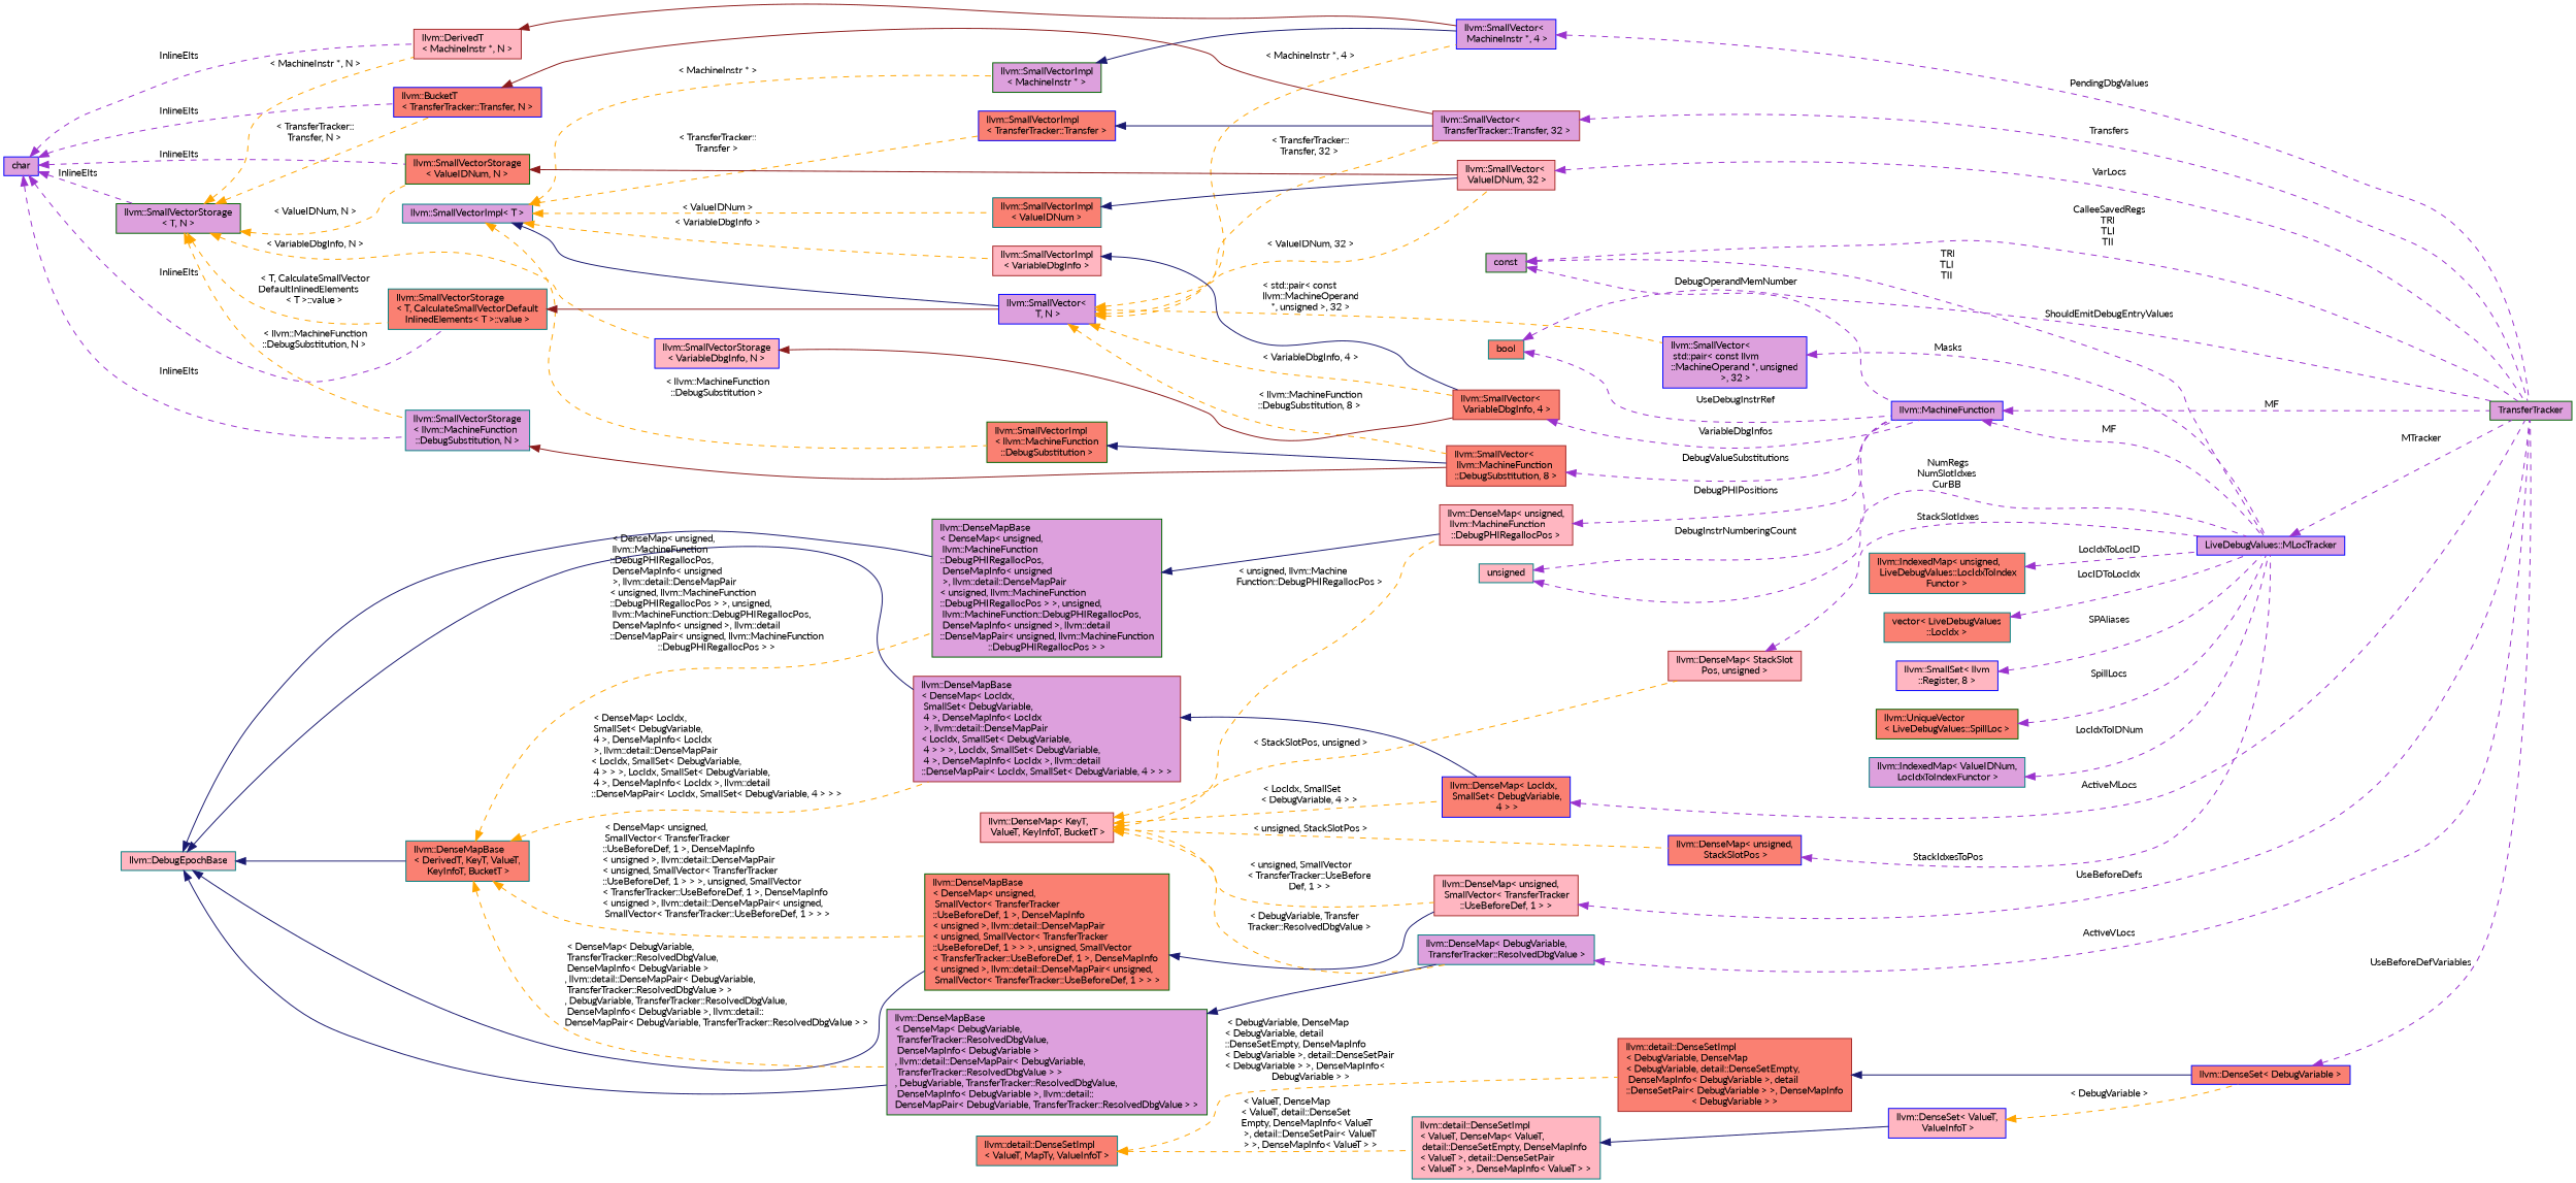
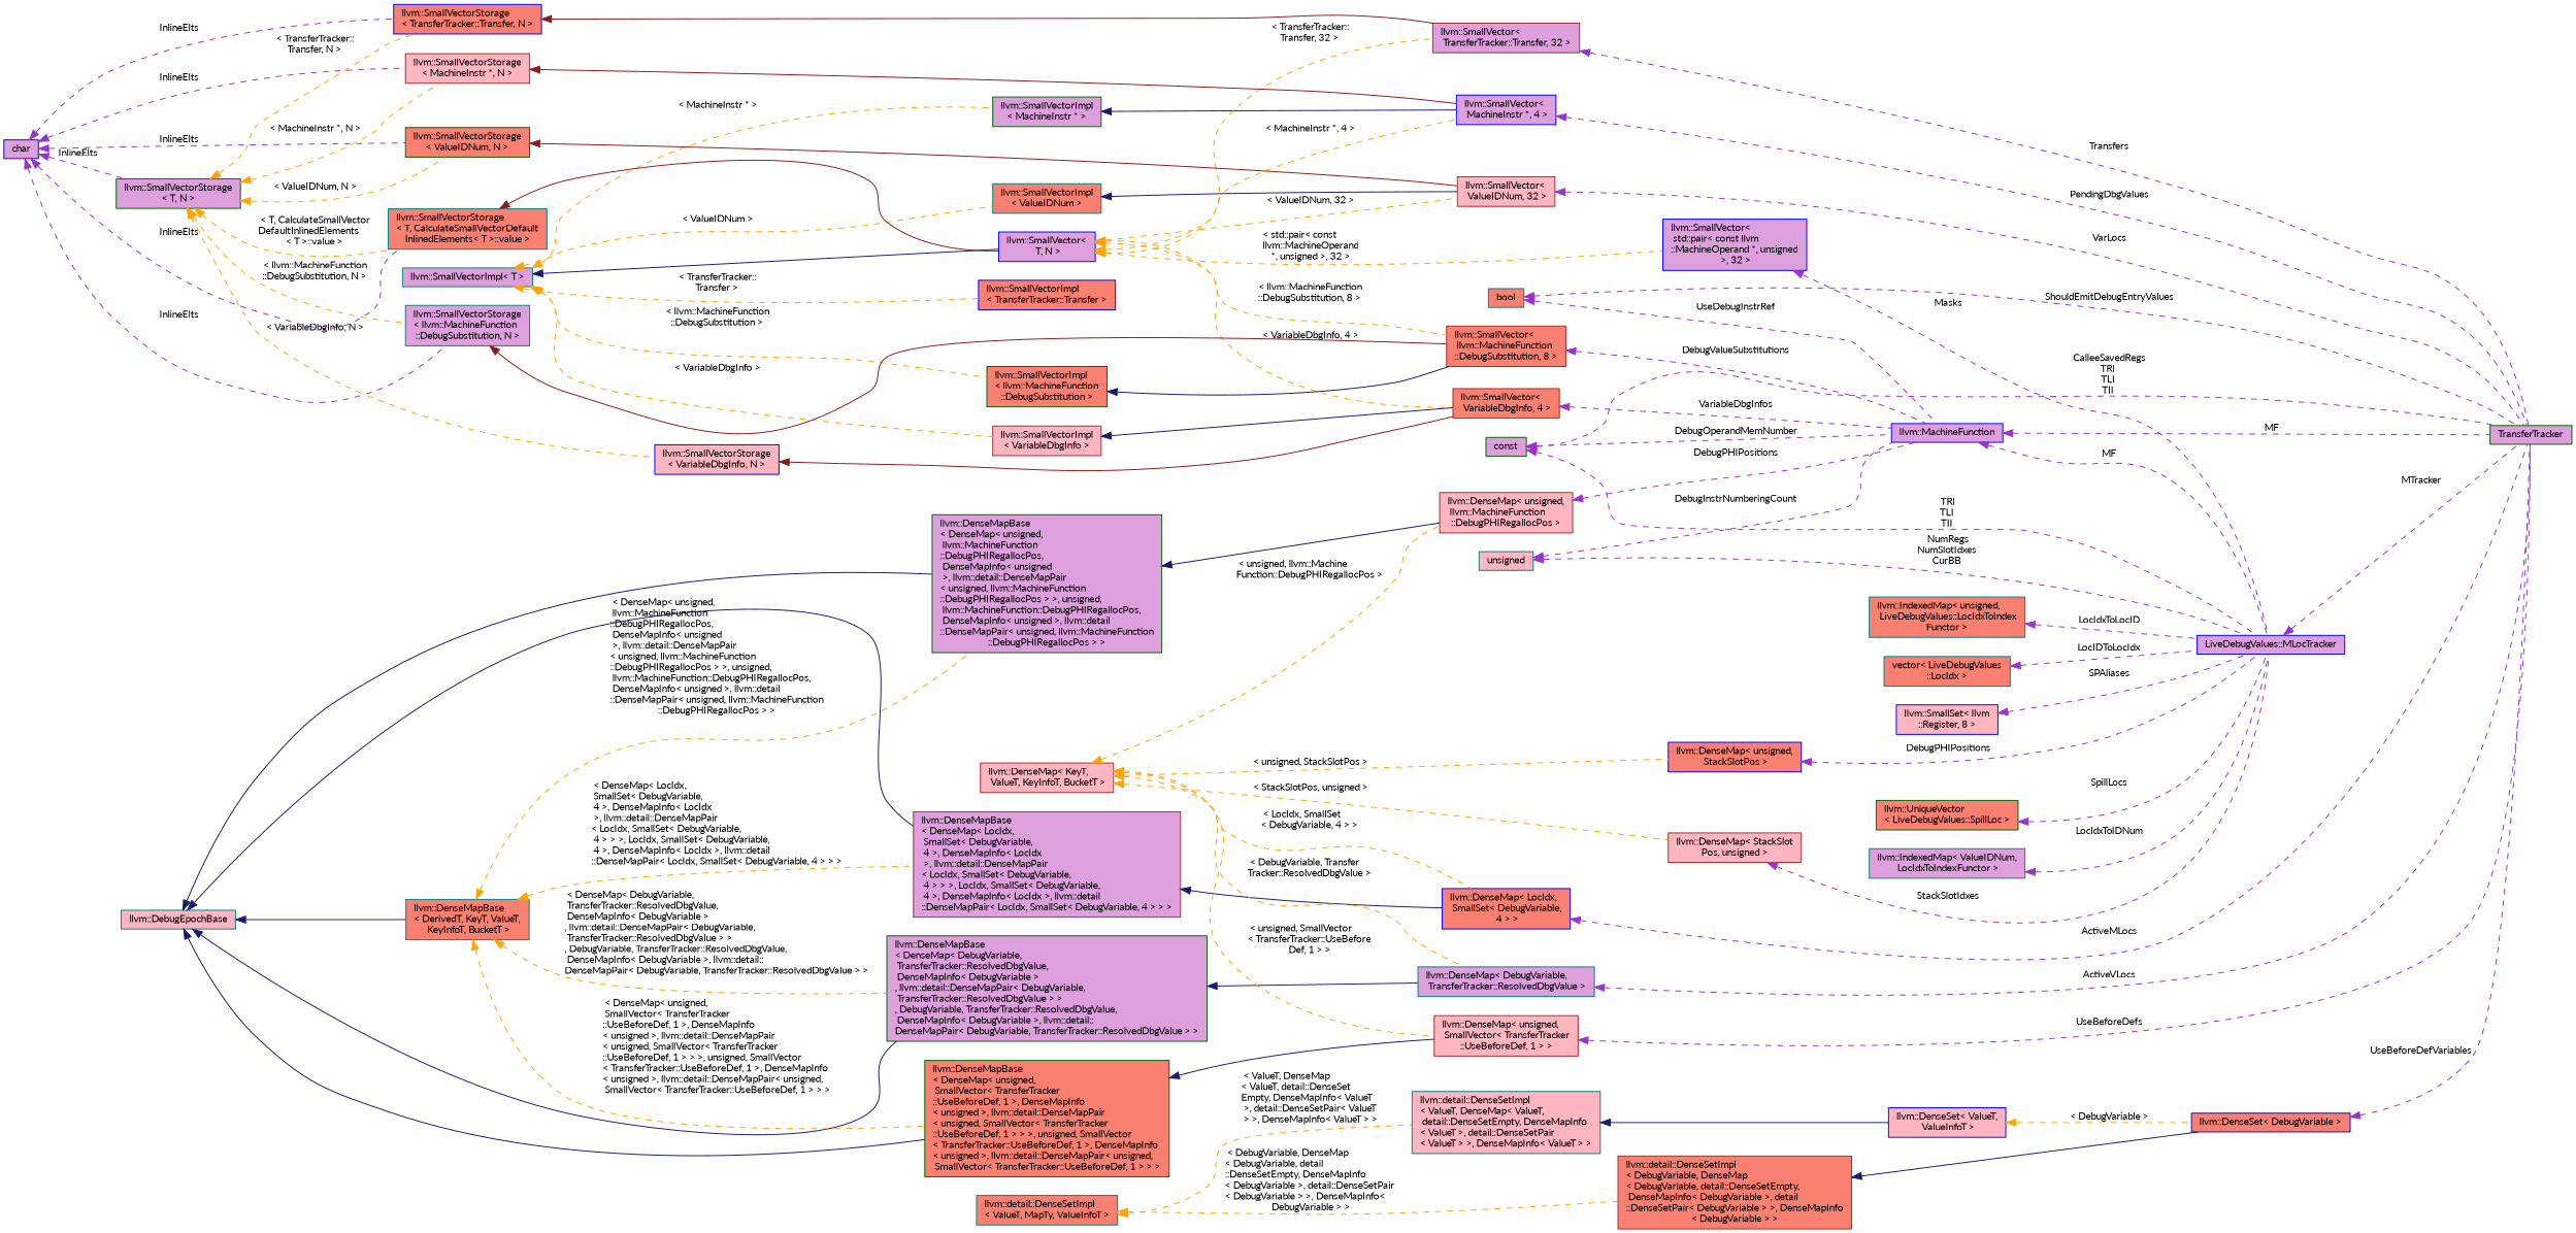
  digraph {
    fontname=Lato
    rankdir=LR
    node [color=blue fillcolor=salmon fontname=Lato fontsize=10 shape=record style=filled]
    edge [color=darkorchid3 dir=back fontname=Lato fontsize=10 labelfontname=Helvetica labelfontsize=10 style=dashed]
    n1 [color=darkgreen fillcolor=plum fontcolor=black height=0.2 label=TransferTracker width=0.4]
    n2 [fillcolor=plum height=0.2 label="llvm::SmallVector\<\l MachineInstr *, 4 \>" width=0.4]
    n3 [color=darkgreen fillcolor=plum height=0.2 label="llvm::SmallVectorImpl\l\< MachineInstr * \>" width=0.4]
    n4 [color=teal fillcolor=plum height=0.2 label="llvm::SmallVectorImpl\< T \>" width=0.4]
    n5 [fillcolor=plum height=0.2 label="llvm::SmallVector\<\l T, N \>" width=0.4]
    n6 [color=darkgreen height=0.2 label="llvm::SmallVectorImpl\l\< llvm::MachineFunction\l::DebugSubstitution \>" width=0.4]
    n7 [color=brown fillcolor=lightpink height=0.2 label="llvm::SmallVectorImpl\l\< VariableDbgInfo \>" width=0.4]
    n8 [height=0.2 label="llvm::SmallVectorImpl\l\< TransferTracker::Transfer \>" width=0.4]
    n9 [color=teal height=0.2 label="llvm::SmallVectorImpl\l\< ValueIDNum \>" width=0.4]
    n10 [color=brown height=0.2 label="llvm::SmallVector\<\l llvm::MachineFunction\l::DebugSubstitution, 8 \>" width=0.4]
    n11 [color=brown height=0.2 label="llvm::SmallVector\<\l VariableDbgInfo, 4 \>" width=0.4]
    n12 [color=brown fillcolor=plum height=0.2 label="llvm::SmallVector\<\l TransferTracker::Transfer, 32 \>" width=0.4]
    n13 [color=brown fillcolor=lightpink height=0.2 label="llvm::SmallVector\<\l ValueIDNum, 32 \>" width=0.4]
    n14 [fillcolor=plum height=0.2 label="llvm::SmallVector\<\l std::pair\< const llvm\l::MachineOperand *, unsigned\l \>, 32 \>" width=0.4]
-   n15 [color=brown fillcolor=lightpink height=0.2 label="llvm::DerivedT\l\< MachineInstr *, N \>" width=0.4]
+   n15 [color=brown fillcolor=lightpink height=0.2 label="llvm::SmallVectorStorage\l\< MachineInstr *, N \>" width=0.4]
    n16 [fillcolor=plum height=0.2 label=char width=0.4]
    n17 [color=darkgreen fillcolor=plum height=0.2 label="llvm::SmallVectorStorage\l\< T, N \>" width=0.4]
    n18 [color=teal height=0.2 label="llvm::SmallVectorStorage\l\< T, CalculateSmallVectorDefault\lInlinedElements\< T \>::value \>" width=0.4]
    n19 [color=teal fillcolor=plum height=0.2 label="llvm::SmallVectorStorage\l\< llvm::MachineFunction\l::DebugSubstitution, N \>" width=0.4]
-   n20 [height=0.2 label="llvm::BucketT\l\< TransferTracker::Transfer, N \>" width=0.4]
+   n20 [height=0.2 label="llvm::SmallVectorStorage\l\< TransferTracker::Transfer, N \>" width=0.4]
    n21 [color=darkgreen height=0.2 label="llvm::SmallVectorStorage\l\< ValueIDNum, N \>" width=0.4]
    n22 [fillcolor=lightpink height=0.2 label="llvm::SmallVectorStorage\l\< VariableDbgInfo, N \>" width=0.4]
    n23 [fillcolor=plum height=0.2 label="llvm::MachineFunction" width=0.4]
    n24 [fillcolor=plum height=0.2 label="LiveDebugValues::MLocTracker" width=0.4]
    n25 [color=brown fillcolor=lightpink height=0.2 label="llvm::DenseMap\< unsigned,\l llvm::MachineFunction\l::DebugPHIRegallocPos \>" width=0.4]
    n26 [color=darkgreen fillcolor=plum height=0.2 label="llvm::DenseMapBase\l\< DenseMap\< unsigned,\l llvm::MachineFunction\l::DebugPHIRegallocPos,\l DenseMapInfo\< unsigned\l \>, llvm::detail::DenseMapPair\l\< unsigned, llvm::MachineFunction\l::DebugPHIRegallocPos \> \>, unsigned,\l llvm::MachineFunction::DebugPHIRegallocPos,\l DenseMapInfo\< unsigned \>, llvm::detail\l::DenseMapPair\< unsigned, llvm::MachineFunction\l::DebugPHIRegallocPos \> \>" width=0.4]
    n27 [color=teal fillcolor=lightpink height=0.2 label="llvm::DebugEpochBase" width=0.4]
    n28 [color=teal height=0.2 label="llvm::DenseMapBase\l\< DerivedT, KeyT, ValueT,\l KeyInfoT, BucketT \>" width=0.4]
    n29 [color=brown fillcolor=plum height=0.2 label="llvm::DenseMapBase\l\< DenseMap\< LocIdx,\l SmallSet\< DebugVariable,\l 4 \>, DenseMapInfo\< LocIdx\l \>, llvm::detail::DenseMapPair\l\< LocIdx, SmallSet\< DebugVariable,\l 4 \> \> \>, LocIdx, SmallSet\< DebugVariable,\l 4 \>, DenseMapInfo\< LocIdx \>, llvm::detail\l::DenseMapPair\< LocIdx, SmallSet\< DebugVariable, 4 \> \> \>" width=0.4]
    n30 [color=darkgreen height=0.2 label="llvm::DenseMapBase\l\< DenseMap\< unsigned,\l SmallVector\< TransferTracker\l::UseBeforeDef, 1 \>, DenseMapInfo\l\< unsigned \>, llvm::detail::DenseMapPair\l\< unsigned, SmallVector\< TransferTracker\l::UseBeforeDef, 1 \> \> \>, unsigned, SmallVector\l\< TransferTracker::UseBeforeDef, 1 \>, DenseMapInfo\l\< unsigned \>, llvm::detail::DenseMapPair\< unsigned,\l SmallVector\< TransferTracker::UseBeforeDef, 1 \> \> \>" width=0.4]
    n31 [color=darkgreen fillcolor=plum height=0.2 label="llvm::DenseMapBase\l\< DenseMap\< DebugVariable,\l TransferTracker::ResolvedDbgValue,\l DenseMapInfo\< DebugVariable \>\l, llvm::detail::DenseMapPair\< DebugVariable,\l TransferTracker::ResolvedDbgValue \> \>\l, DebugVariable, TransferTracker::ResolvedDbgValue,\l DenseMapInfo\< DebugVariable \>, llvm::detail::\lDenseMapPair\< DebugVariable, TransferTracker::ResolvedDbgValue \> \>" width=0.4]
    n32 [height=0.2 label="llvm::DenseMap\< LocIdx,\l SmallSet\< DebugVariable,\l 4 \> \>" width=0.4]
    n33 [color=brown fillcolor=lightpink height=0.2 label="llvm::DenseMap\< unsigned,\l SmallVector\< TransferTracker\l::UseBeforeDef, 1 \> \>" width=0.4]
    n34 [color=teal fillcolor=plum height=0.2 label="llvm::DenseMap\< DebugVariable,\l TransferTracker::ResolvedDbgValue \>" width=0.4]
    n35 [color=brown fillcolor=lightpink height=0.2 label="llvm::DenseMap\< KeyT,\l ValueT, KeyInfoT, BucketT \>" width=0.4]
    n36 [color=brown fillcolor=lightpink height=0.2 label="llvm::DenseMap\< StackSlot\lPos, unsigned \>" width=0.4]
    n37 [height=0.2 label="llvm::DenseMap\< unsigned,\l StackSlotPos \>" width=0.4]
    n38 [color=teal height=0.2 label=bool width=0.4]
    n39 [color=darkgreen fillcolor=plum height=0.2 label=const width=0.4]
    n40 [color=teal fillcolor=lightpink height=0.2 label=unsigned width=0.4]
    n41 [height=0.2 label="llvm::DenseSet\< DebugVariable \>" width=0.4]
    n42 [color=brown height=0.2 label="llvm::detail::DenseSetImpl\l\< DebugVariable, DenseMap\l\< DebugVariable, detail::DenseSetEmpty,\l DenseMapInfo\< DebugVariable \>, detail\l::DenseSetPair\< DebugVariable \> \>, DenseMapInfo\l\< DebugVariable \> \>" width=0.4]
    n43 [color=teal height=0.2 label="llvm::detail::DenseSetImpl\l\< ValueT, MapTy, ValueInfoT \>" width=0.4]
    n44 [color=teal fillcolor=lightpink height=0.2 label="llvm::detail::DenseSetImpl\l\< ValueT, DenseMap\< ValueT,\l detail::DenseSetEmpty, DenseMapInfo\l\< ValueT \>, detail::DenseSetPair\l\< ValueT \> \>, DenseMapInfo\< ValueT \> \>" width=0.4]
    n45 [fillcolor=lightpink height=0.2 label="llvm::DenseSet\< ValueT,\l ValueInfoT \>" width=0.4]
    n46 [color=teal height=0.2 label="llvm::IndexedMap\< unsigned,\l LiveDebugValues::LocIdxToIndex\lFunctor \>" width=0.4]
    n47 [color=teal height=0.2 label="vector\< LiveDebugValues\l::LocIdx \>" width=0.4]
    n48 [fillcolor=lightpink height=0.2 label="llvm::SmallSet\< llvm\l::Register, 8 \>" width=0.4]
    n49 [color=darkgreen height=0.2 label="llvm::UniqueVector\l\< LiveDebugValues::SpillLoc \>" width=0.4]
    n50 [color=teal fillcolor=plum height=0.2 label="llvm::IndexedMap\< ValueIDNum,\l LocIdxToIndexFunctor \>" width=0.4]
    n2 -> n1 [label=" PendingDbgValues"]
    n3 -> n2 [color=midnightblue style=solid]
    n4 -> n3 [color=orange label=" \< MachineInstr * \>"]
    n4 -> n5 [color=midnightblue style=solid]
    n4 -> n6 [color=orange label=" \< llvm::MachineFunction\l::DebugSubstitution \>"]
    n4 -> n7 [color=orange label=" \< VariableDbgInfo \>"]
    n4 -> n8 [color=orange label=" \< TransferTracker::\lTransfer \>"]
    n4 -> n9 [color=orange label=" \< ValueIDNum \>"]
    n5 -> n2 [color=orange label=" \< MachineInstr *, 4 \>"]
    n5 -> n10 [color=orange label=" \< llvm::MachineFunction\l::DebugSubstitution, 8 \>"]
    n5 -> n11 [color=orange label=" \< VariableDbgInfo, 4 \>"]
    n5 -> n12 [color=orange label=" \< TransferTracker::\lTransfer, 32 \>"]
    n5 -> n13 [color=orange label=" \< ValueIDNum, 32 \>"]
    n5 -> n14 [color=orange label=" \< std::pair\< const\l llvm::MachineOperand\l *, unsigned \>, 32 \>"]
    n6 -> n10 [color=midnightblue style=solid]
    n7 -> n11 [color=midnightblue style=solid]
-   n8 -> n12 [color=midnightblue style=solid]
    n9 -> n13 [color=midnightblue style=solid]
    n10 -> n23 [label=" DebugValueSubstitutions"]
    n11 -> n23 [label=" VariableDbgInfos"]
    n12 -> n1 [label=" Transfers"]
    n13 -> n1 [label=" VarLocs"]
    n14 -> n24 [label=" Masks"]
    n15 -> n2 [color=firebrick4 style=solid]
    n16 -> n15 [label=" InlineElts"]
    n16 -> n17 [label=" InlineElts"]
    n16 -> n18 [label=" InlineElts"]
    n16 -> n19 [label=" InlineElts"]
    n16 -> n20 [label=" InlineElts"]
    n16 -> n21 [label=" InlineElts"]
    n17 -> n15 [color=orange label=" \< MachineInstr *, N \>"]
    n17 -> n18 [color=orange label=" \< T, CalculateSmallVector\lDefaultInlinedElements\l\< T \>::value \>"]
    n17 -> n19 [color=orange label=" \< llvm::MachineFunction\l::DebugSubstitution, N \>"]
    n17 -> n20 [color=orange label=" \< TransferTracker::\lTransfer, N \>"]
    n17 -> n21 [color=orange label=" \< ValueIDNum, N \>"]
    n17 -> n22 [color=orange label=" \< VariableDbgInfo, N \>"]
    n18 -> n5 [color=firebrick4 style=solid]
    n19 -> n10 [color=firebrick4 style=solid]
    n20 -> n12 [color=firebrick4 style=solid]
    n21 -> n13 [color=firebrick4 style=solid]
    n22 -> n11 [color=firebrick4 style=solid]
    n23 -> n1 [label=" MF"]
    n23 -> n24 [label=" MF"]
    n24 -> n1 [label=" MTracker"]
    n25 -> n23 [label=" DebugPHIPositions"]
    n26 -> n25 [color=midnightblue style=solid]
    n27 -> n26 [color=midnightblue style=solid]
    n27 -> n28 [color=midnightblue style=solid]
    n27 -> n29 [color=midnightblue style=solid]
    n27 -> n30 [color=midnightblue style=solid]
    n27 -> n31 [color=midnightblue style=solid]
    n28 -> n26 [color=orange label=" \< DenseMap\< unsigned,\l llvm::MachineFunction\l::DebugPHIRegallocPos,\l DenseMapInfo\< unsigned\l \>, llvm::detail::DenseMapPair\l\< unsigned, llvm::MachineFunction\l::DebugPHIRegallocPos \> \>, unsigned,\l llvm::MachineFunction::DebugPHIRegallocPos,\l DenseMapInfo\< unsigned \>, llvm::detail\l::DenseMapPair\< unsigned, llvm::MachineFunction\l::DebugPHIRegallocPos \> \>"]
    n28 -> n29 [color=orange label=" \< DenseMap\< LocIdx,\l SmallSet\< DebugVariable,\l 4 \>, DenseMapInfo\< LocIdx\l \>, llvm::detail::DenseMapPair\l\< LocIdx, SmallSet\< DebugVariable,\l 4 \> \> \>, LocIdx, SmallSet\< DebugVariable,\l 4 \>, DenseMapInfo\< LocIdx \>, llvm::detail\l::DenseMapPair\< LocIdx, SmallSet\< DebugVariable, 4 \> \> \>"]
    n28 -> n30 [color=orange label=" \< DenseMap\< unsigned,\l SmallVector\< TransferTracker\l::UseBeforeDef, 1 \>, DenseMapInfo\l\< unsigned \>, llvm::detail::DenseMapPair\l\< unsigned, SmallVector\< TransferTracker\l::UseBeforeDef, 1 \> \> \>, unsigned, SmallVector\l\< TransferTracker::UseBeforeDef, 1 \>, DenseMapInfo\l\< unsigned \>, llvm::detail::DenseMapPair\< unsigned,\l SmallVector\< TransferTracker::UseBeforeDef, 1 \> \> \>"]
    n28 -> n31 [color=orange label=" \< DenseMap\< DebugVariable,\l TransferTracker::ResolvedDbgValue,\l DenseMapInfo\< DebugVariable \>\l, llvm::detail::DenseMapPair\< DebugVariable,\l TransferTracker::ResolvedDbgValue \> \>\l, DebugVariable, TransferTracker::ResolvedDbgValue,\l DenseMapInfo\< DebugVariable \>, llvm::detail::\lDenseMapPair\< DebugVariable, TransferTracker::ResolvedDbgValue \> \>"]
    n29 -> n32 [color=midnightblue style=solid]
    n30 -> n33 [color=midnightblue style=solid]
    n31 -> n34 [color=midnightblue style=solid]
    n32 -> n1 [label=" ActiveMLocs"]
    n33 -> n1 [label=" UseBeforeDefs"]
    n34 -> n1 [label=" ActiveVLocs"]
    n35 -> n25 [color=orange label=" \< unsigned, llvm::Machine\lFunction::DebugPHIRegallocPos \>"]
    n35 -> n32 [color=orange label=" \< LocIdx, SmallSet\l\< DebugVariable, 4 \> \>"]
    n35 -> n33 [color=orange label=" \< unsigned, SmallVector\l\< TransferTracker::UseBefore\lDef, 1 \> \>"]
    n35 -> n34 [color=orange label=" \< DebugVariable, Transfer\lTracker::ResolvedDbgValue \>"]
    n35 -> n36 [color=orange label=" \< StackSlotPos, unsigned \>"]
    n35 -> n37 [color=orange label=" \< unsigned, StackSlotPos \>"]
    n36 -> n24 [label=" StackSlotIdxes"]
-   n37 -> n24 [label=" StackIdxesToPos"]
+   n37 -> n24 [label=" DebugPHIPositions"]
    n38 -> n1 [label=" ShouldEmitDebugEntryValues"]
    n38 -> n23 [label=" UseDebugInstrRef"]
    n39 -> n1 [label=" CalleeSavedRegs\nTRI\nTLI\nTII"]
    n39 -> n23 [label=" DebugOperandMemNumber"]
    n39 -> n24 [label=" TRI\nTLI\nTII"]
    n40 -> n23 [label=" DebugInstrNumberingCount"]
    n40 -> n24 [label=" NumRegs\nNumSlotIdxes\nCurBB"]
    n41 -> n1 [label=" UseBeforeDefVariables"]
    n42 -> n41 [color=midnightblue style=solid]
    n43 -> n42 [color=orange label=" \< DebugVariable, DenseMap\l\< DebugVariable, detail\l::DenseSetEmpty, DenseMapInfo\l\< DebugVariable \>, detail::DenseSetPair\l\< DebugVariable \> \>, DenseMapInfo\<\l DebugVariable \> \>"]
    n43 -> n44 [color=orange label=" \< ValueT, DenseMap\l\< ValueT, detail::DenseSet\lEmpty, DenseMapInfo\< ValueT\l \>, detail::DenseSetPair\< ValueT\l \> \>, DenseMapInfo\< ValueT \> \>"]
    n44 -> n45 [color=midnightblue style=solid]
    n45 -> n41 [color=orange label=" \< DebugVariable \>"]
    n46 -> n24 [label=" LocIdxToLocID"]
    n47 -> n24 [label=" LocIDToLocIdx"]
    n48 -> n24 [label=" SPAliases"]
    n49 -> n24 [label=" SpillLocs"]
    n50 -> n24 [label=" LocIdxToIDNum"]
  }
